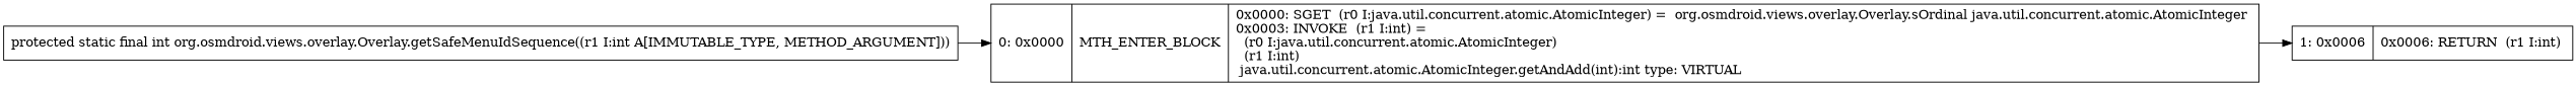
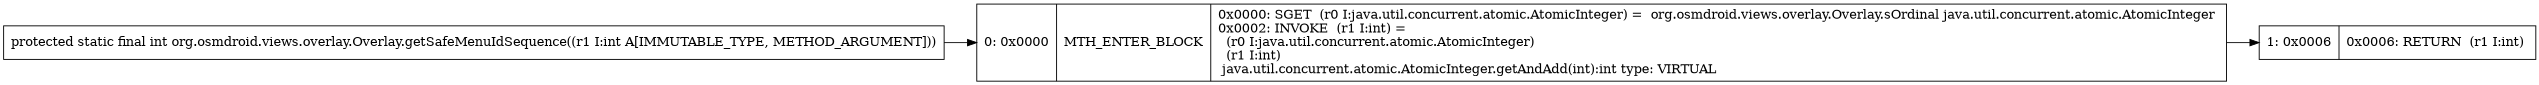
  digraph {
    rankdir=LR
    node [shape=record]
-   n1 [label="{0\:\ 0x0000|MTH_ENTER_BLOCK\l|0x0000: SGET  (r0 I:java.util.concurrent.atomic.AtomicInteger) =  org.osmdroid.views.overlay.Overlay.sOrdinal java.util.concurrent.atomic.AtomicInteger \l0x0003: INVOKE  (r1 I:int) = \l  (r0 I:java.util.concurrent.atomic.AtomicInteger)\l  (r1 I:int)\l java.util.concurrent.atomic.AtomicInteger.getAndAdd(int):int type: VIRTUAL \l}"]
+   n1 [label="{0\:\ 0x0000|MTH_ENTER_BLOCK\l|0x0000: SGET  (r0 I:java.util.concurrent.atomic.AtomicInteger) =  org.osmdroid.views.overlay.Overlay.sOrdinal java.util.concurrent.atomic.AtomicInteger \l0x0002: INVOKE  (r1 I:int) = \l  (r0 I:java.util.concurrent.atomic.AtomicInteger)\l  (r1 I:int)\l java.util.concurrent.atomic.AtomicInteger.getAndAdd(int):int type: VIRTUAL \l}"]
    n2 [label="{1\:\ 0x0006|0x0006: RETURN  (r1 I:int) \l}"]
    n3 [label="{protected static final int org.osmdroid.views.overlay.Overlay.getSafeMenuIdSequence((r1 I:int A[IMMUTABLE_TYPE, METHOD_ARGUMENT])) }"]
    n1 -> n2
    n3 -> n1
  }
